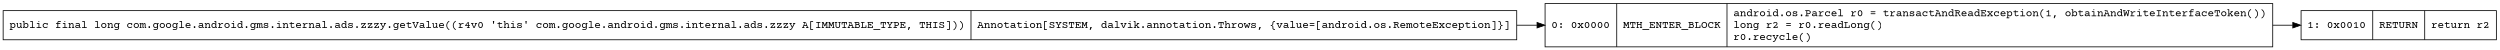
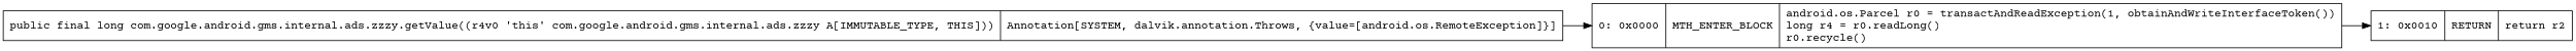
  digraph {
    rankdir=LR
    fontname="Courier Prime"
    node [shape=record fontname="Courier Prime"]
    edge [fontname="Courier Prime"]
-   n1 [label="{0\:\ 0x0000|MTH_ENTER_BLOCK\l|android.os.Parcel r0 = transactAndReadException(1, obtainAndWriteInterfaceToken())\llong r2 = r0.readLong()\lr0.recycle()\l}"]
+   n1 [label="{0\:\ 0x0000|MTH_ENTER_BLOCK\l|android.os.Parcel r0 = transactAndReadException(1, obtainAndWriteInterfaceToken())\llong r4 = r0.readLong()\lr0.recycle()\l}"]
    n2 [label="{1\:\ 0x0010|RETURN\l|return r2\l}"]
    n3 [label="{public final long com.google.android.gms.internal.ads.zzzy.getValue((r4v0 'this' com.google.android.gms.internal.ads.zzzy A[IMMUTABLE_TYPE, THIS]))  | Annotation[SYSTEM, dalvik.annotation.Throws, \{value=[android.os.RemoteException]\}]\l}"]
    n1 -> n2
    n3 -> n1
  }
